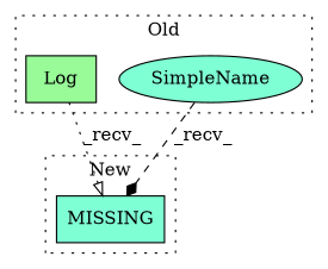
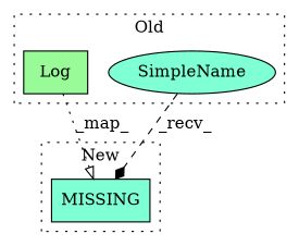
  digraph {
    node [a=32 fillcolor=aquamarine l="0,0" s="-1,-1" shape=box style=filled]
    n1 [fillcolor=palegreen label=Log]
    n2 [a=42 l=0 label=SimpleName s=-1 shape=ellipse]
    n3 [label=MISSING]
    subgraph cluster_1 {
      label=Old
      style=dotted
      n1
      n2
    }
    subgraph cluster_2 {
      label=New
      style=dotted
      n3
    }
-   n1 -> n3 [arrowhead=onormal label=_recv_ style=dotted]
+   n1 -> n3 [arrowhead=onormal label=_map_ style=dotted]
    n2 -> n3 [arrowhead=diamond label=_recv_ style=dashed]
  }
